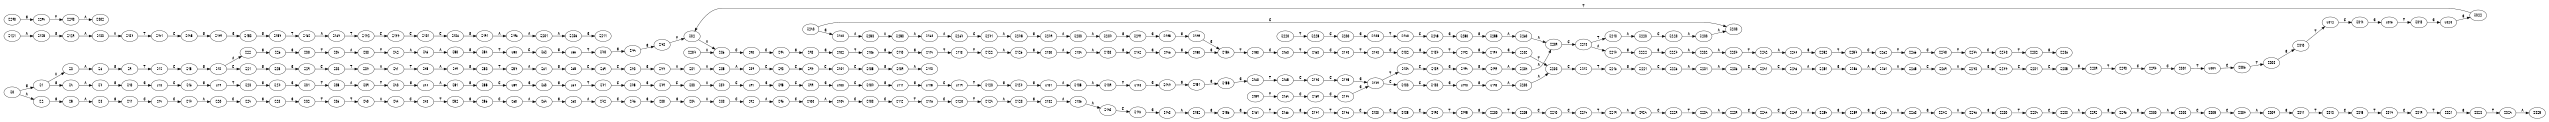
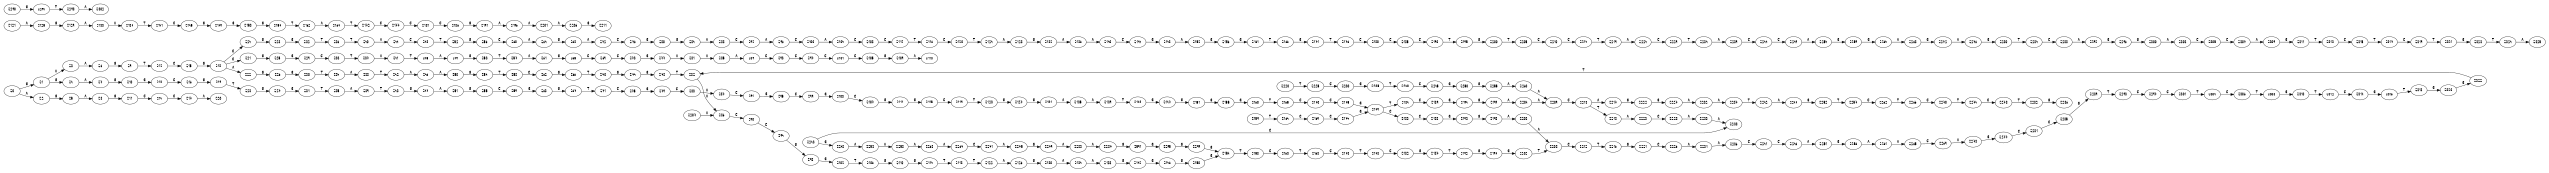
  strict digraph {
    fontname="Patrick Hand"
    rankdir=LR
    node [fontname="Patrick Hand"]
    edge [fontname="Patrick Hand"]
    S0
    S1
    S2
    S3
    S4
    S5
    S6
    S7
    S8
    S9
    S10
    S11
    S12
    S13
    S14
    S15
    S16
    S17
    S18
    S19
    S20
    S21
    S22
    S23
    S24
    S25
    S26
    S27
    S28
    S29
    S30
    S31
    S32
    S33
    S34
    S35
    S36
    S37
    S38
    S39
    S40
    S41
    S42
    S43
    S44
    S45
    S46
    S47
    S48
    S49
    S50
    S51
    S52
    S53
    S54
    S55
    S56
    S57
    S58
    S59
    S60
    S61
    S62
    S63
    S64
    S65
    S66
    S67
    S68
    S69
    S70
    S71
    S72
    S73
    S74
    S75
    S76
    S77
    S78
    S79
    S80
    S81
    S82
    S83
    S84
    S85
    S86
    S87
    S88
    S89
    S90
    S91
    S92
    S93
    S94
    S95
    S96
    S97
    S98
    S99
    S100
    S101
    S102
    S103
    S104
    S105
    S106
    S107
    S108
    S109
    S110
    S111
    S112
    S113
    S114
    S115
    S116
    S118
    S119
    S120
    S122
    S123
    S124
    S121
    S125
    S126
    S127
    S128
    S129
    S130
    S131
    S132
    S133
    S134
    S135
    S136
    S137
    S138
    S139
    S140
    S141
    S142
    S143
    S144
    S145
    S146
    S147
    S148
    S149
    S150
    S151
    S152
    S153
    S154
    S155
    S156
    S157
    S158
    S160
    S161
    S162
    S163
    S159
    S164
    S165
    S166
    S167
    S168
    S169
    S170
    S171
    S172
    S173
    S174
    S175
    S176
    S177
    S178
    S179
    S180
    S181
    S182
    S183
    S184
    S185
    S186
    S187
    S188
    S189
    S190
    S191
    S192
    S193
    S194
    S195
    S196
    S197
    S198
    S199
    S200
    S201
    S202
    S203
    S204
    S205
    S206
    S208
    S209
    S210
    S211
    S207
    S212
    S213
    S214
    S216
    S217
    S218
    S219
    S221
    S222
    S223
-   S224 [label=S924]
+   S224
    S220
    S225
    S226
    S227
    S228
    S229
    S230
    S231
    S232
    S233
    S234
    S235
    S236
    S237
    S238
    S239
    S240
    S241
    S242
    S244
    S245
    S246
    S247
    S243
    S248
    S249
    S250
    S251
    S252
    S253
    S254
    S255
    S256
    S257
    S258
    S259
    S260
    S261
    S262
    S263
    S264
    S265
    S266
    S267
    S268
    S269
    S270
    S271
    S272
    S273
    S274
    S275
    S276
    S277
    S278
    S279
    S280
    S281
    S282
    S283
    S284
    S285
    S286
    S287
    S288
    S289
-   S291
+   S291 [label=S591]
    S292
    S293
    S290
    S294
    S295
    S296
    S297
    S298
    S299
    S300
    S301
    S302
    S303
    S304
    S305
    S306
    S307
    S308
    S309
    S310
    S311
    S312
    S313
    S314
    S315
    S316
    S317
    S318
    S319
    S320
    S321
    S322
    S323
    S324
    S325
    S0 -> S1 [label=G]
    S0 -> S2 [label=A]
    S1 -> S3 [label=A]
    S1 -> S4 [label=G]
    S2 -> S5 [label=G]
    S3 -> S6 [label=A]
    S4 -> S7 [label=A]
    S5 -> S8 [label=A]
    S6 -> S9 [label=G]
    S7 -> S10 [label=G]
    S8 -> S11 [label=G]
    S9 -> S12 [label=T]
    S10 -> S13 [label=G]
    S11 -> S14 [label=C]
    S12 -> S15 [label=C]
    S13 -> S16 [label=C]
    S14 -> S17 [label=C]
    S15 -> S18 [label=G]
    S16 -> S19 [label=G]
    S17 -> S20 [label=A]
    S18 -> S21 [label=C]
    S18 -> S22 [label=A]
    S19 -> S23 [label=T]
-   S20 -> S24 [label=C]
+   S18 -> S24 [label=C]
    S21 -> S25 [label=G]
    S22 -> S26 [label=G]
    S23 -> S27 [label=G]
    S24 -> S28 [label=G]
    S25 -> S29 [label=G]
    S26 -> S30 [label=G]
    S27 -> S31 [label=G]
    S28 -> S32 [label=G]
    S29 -> S33 [label=C]
    S30 -> S34 [label=T]
    S31 -> S35 [label=T]
    S32 -> S36 [label=T]
    S33 -> S37 [label=T]
    S34 -> S38 [label=A]
    S35 -> S39 [label=A]
    S36 -> S40 [label=T]
    S37 -> S41 [label=A]
    S38 -> S42 [label=T]
    S39 -> S43 [label=T]
    S40 -> S44 [label=A]
    S41 -> S45 [label=T]
    S42 -> S46 [label=A]
    S43 -> S47 [label=G]
    S44 -> S48 [label=C]
    S45 -> S49 [label=A]
    S46 -> S50 [label=A]
    S47 -> S51 [label=A]
    S48 -> S52 [label=T]
    S49 -> S53 [label=G]
    S50 -> S54 [label=G]
    S51 -> S55 [label=G]
    S52 -> S56 [label=G]
    S53 -> S57 [label=T]
    S54 -> S58 [label=T]
    S55 -> S59 [label=C]
    S56 -> S60 [label=C]
    S57 -> S61 [label=A]
    S58 -> S62 [label=C]
    S59 -> S63 [label=G]
    S60 -> S64 [label=A]
    S61 -> S65 [label=G]
    S62 -> S66 [label=G]
    S63 -> S67 [label=G]
    S64 -> S68 [label=G]
    S65 -> S69 [label=C]
    S66 -> S70 [label=T]
    S67 -> S71 [label=T]
    S68 -> S72 [label=A]
    S69 -> S73 [label=C]
    S70 -> S74 [label=G]
    S71 -> S75 [label=C]
    S72 -> S76 [label=C]
    S73 -> S77 [label=G]
    S74 -> S78 [label=G]
    S75 -> S79 [label=G]
    S76 -> S80 [label=G]
    S77 -> S81 [label=A]
    S78 -> S82 [label=T]
    S79 -> S83 [label=C]
    S80 -> S84 [label=G]
    S81 -> S85 [label=A]
    S82 -> S86 [label=A]
    S83 -> S87 [label=A]
    S84 -> S88 [label=A]
    S85 -> S89 [label=A]
    S86 -> S90 [label=C]
    S87 -> S91 [label=C]
    S88 -> S92 [label=C]
    S89 -> S93 [label=C]
    S90 -> S94 [label=C]
    S91 -> S95 [label=G]
    S92 -> S96 [label=A]
    S93 -> S97 [label=C]
    S94 -> S98 [label=G]
    S95 -> S99 [label=C]
    S96 -> S100 [label=C]
    S97 -> S101 [label=C]
    S98 -> S102 [label=G]
    S99 -> S103 [label=G]
    S100 -> S104 [label=A]
    S101 -> S105 [label=C]
    S102 -> S106 [label=T]
    S103 -> S107 [label=C]
    S104 -> S108 [label=C]
    S105 -> S109 [label=G]
    S106 -> S110 [label=G]
    S107 -> S111 [label=G]
    S108 -> S112 [label=C]
    S109 -> S113 [label=A]
    S110 -> S114 [label=G]
    S111 -> S115 [label=G]
    S112 -> S116 [label=T]
    S114 -> S118 [label=T]
    S115 -> S119 [label=C]
    S116 -> S120 [label=C]
    S118 -> S122 [label=T]
    S119 -> S123 [label=T]
    S120 -> S124 [label=T]
    S122 -> S126 [label=A]
    S123 -> S127 [label=G]
    S124 -> S128 [label=A]
    S121 -> S125 [label=A]
    S125 -> S129 [label=G]
    S126 -> S130 [label=G]
    S127 -> S131 [label=G]
    S128 -> S132 [label=G]
    S129 -> S133 [label=A]
    S130 -> S134 [label=A]
    S131 -> S135 [label=A]
    S132 -> S136 [label=A]
    S133 -> S137 [label=A]
    S134 -> S138 [label=A]
    S135 -> S139 [label=A]
    S136 -> S140 [label=A]
    S137 -> S141 [label=T]
    S138 -> S142 [label=G]
    S139 -> S143 [label=T]
    S140 -> S144 [label=C]
    S141 -> S145 [label=C]
    S142 -> S146 [label=G]
    S143 -> S147 [label=G]
    S144 -> S148 [label=G]
    S145 -> S149 [label=G]
    S146 -> S150 [label=G]
    S147 -> S151 [label=G]
    S148 -> S152 [label=A]
    S149 -> S153 [label=G]
    S150 -> S154 [label=G]
    S151 -> S155 [label=G]
    S152 -> S156 [label=G]
    S153 -> S157 [label=G]
    S154 -> S158 [label=T]
    S155 -> S160 [label=G]
    S156 -> S161 [label=G]
    S157 -> S162 [label=T]
    S158 -> S163 [label=C]
    S160 -> S165 [label=T]
    S161 -> S166 [label=T]
    S162 -> S167 [label=A]
    S163 -> S168 [label=T]
    S159 -> S164 [label=T]
    S164 -> S169 [label=C]
    S165 -> S170 [label=C]
    S166 -> S171 [label=G]
    S167 -> S172 [label=T]
    S168 -> S173 [label=C]
    S169 -> S174 [label=C]
    S170 -> S175 [label=C]
    S171 -> S176 [label=T]
    S172 -> S177 [label=C]
    S173 -> S178 [label=T]
    S174 -> S179 [label=G]
    S175 -> S179 [label=G]
    S176 -> S180 [label=C]
    S177 -> S181 [label=C]
    S178 -> S182 [label=C]
    S179 -> S183 [label=C]
    S179 -> S184 [label=T]
    S180 -> S185 [label=C]
    S181 -> S186 [label=C]
    S182 -> S187 [label=G]
    S183 -> S188 [label=C]
    S184 -> S189 [label=C]
    S185 -> S190 [label=C]
    S186 -> S191 [label=G]
    S187 -> S192 [label=T]
    S188 -> S193 [label=G]
    S189 -> S194 [label=G]
    S190 -> S195 [label=T]
    S191 -> S196 [label=A]
    S192 -> S197 [label=G]
    S193 -> S198 [label=G]
    S194 -> S199 [label=G]
    S195 -> S200 [label=G]
    S196 -> S201 [label=A]
    S197 -> S202 [label=G]
    S198 -> S203 [label=A]
    S199 -> S204 [label=A]
    S200 -> S205 [label=T]
    S201 -> S206 [label=A]
    S202 -> S208 [label=T]
    S203 -> S208 [label=A]
    S204 -> S209 [label=A]
    S205 -> S210 [label=C]
    S206 -> S211 [label=G]
    S208 -> S212 [label=C]
    S209 -> S213 [label=C]
    S210 -> S214 [label=C]
    S207 -> S86 [label=A]
    S212 -> S216 [label=T]
    S213 -> S217 [label=A]
    S213 -> S218 [label=T]
    S214 -> S219 [label=T]
    S216 -> S221 [label=G]
    S217 -> S222 [label=G]
    S218 -> S223 [label=A]
    S219 -> S224 [label=A]
    S221 -> S226 [label=C]
    S222 -> S227 [label=G]
    S223 -> S228 [label=C]
    S224 -> S229 [label=C]
    S220 -> S225 [label=T]
    S225 -> S230 [label=C]
    S226 -> S231 [label=A]
    S227 -> S232 [label=A]
    S228 -> S233 [label=A]
    S229 -> S234 [label=T]
    S230 -> S235 [label=G]
    S231 -> S236 [label=A]
    S232 -> S237 [label=A]
    S233 -> S238 [label=A]
    S234 -> S239 [label=A]
    S235 -> S240 [label=T]
    S236 -> S241 [label=C]
    S237 -> S242 [label=T]
    S239 -> S244 [label=C]
    S240 -> S245 [label=C]
    S241 -> S246 [label=C]
    S242 -> S247 [label=A]
    S244 -> S249 [label=C]
    S245 -> S250 [label=G]
    S246 -> S251 [label=A]
    S247 -> S252 [label=G]
    S243 -> S238 [label=C]
    S243 -> S248 [label=G]
    S248 -> S253 [label=A]
    S249 -> S254 [label=A]
    S250 -> S255 [label=G]
    S251 -> S256 [label=G]
    S252 -> S257 [label=T]
    S253 -> S258 [label=A]
    S254 -> S259 [label=G]
    S255 -> S260 [label=A]
    S256 -> S261 [label=A]
    S257 -> S262 [label=C]
    S258 -> S263 [label=A]
    S259 -> S264 [label=G]
    S260 -> S209 [label=A]
    S261 -> S265 [label=A]
    S262 -> S266 [label=T]
    S263 -> S267 [label=A]
    S264 -> S268 [label=A]
    S265 -> S269 [label=C]
    S266 -> S270 [label=C]
    S267 -> S271 [label=C]
    S268 -> S272 [label=G]
    S269 -> S273 [label=A]
    S270 -> S274 [label=T]
    S271 -> S275 [label=A]
    S272 -> S276 [label=A]
    S273 -> S277 [label=G]
    S274 -> S278 [label=C]
    S275 -> S279 [label=G]
    S276 -> S280 [label=G]
    S277 -> S281 [label=C]
    S278 -> S282 [label=T]
    S279 -> S283 [label=A]
    S280 -> S284 [label=T]
    S281 -> S285 [label=C]
    S282 -> S286 [label=G]
    S283 -> S287 [label=A]
    S284 -> S288 [label=C]
    S285 -> S289 [label=G]
    S287 -> S291 [label=G]
    S288 -> S292 [label=A]
    S289 -> S293 [label=T]
    S291 -> S295 [label=G]
    S292 -> S296 [label=G]
    S293 -> S297 [label=C]
    S290 -> S294 [label=G]
    S294 -> S298 [label=T]
    S295 -> S299 [label=G]
    S296 -> S300 [label=G]
    S297 -> S301 [label=C]
    S298 -> S302 [label=A]
    S299 -> S154 [label=G]
    S300 -> S303 [label=A]
    S301 -> S304 [label=T]
    S303 -> S305 [label=C]
    S304 -> S306 [label=C]
    S305 -> S307 [label=C]
    S306 -> S308 [label=T]
    S307 -> S309 [label=A]
    S308 -> S310 [label=G]
    S309 -> S311 [label=G]
    S310 -> S312 [label=T]
    S311 -> S313 [label=T]
    S312 -> S314 [label=C]
    S313 -> S315 [label=C]
    S314 -> S316 [label=G]
    S315 -> S317 [label=T]
    S316 -> S318 [label=T]
    S317 -> S319 [label=C]
    S318 -> S320 [label=G]
    S319 -> S321 [label=T]
    S320 -> S322 [label=G]
    S321 -> S323 [label=G]
    S322 -> S82 [label=T]
    S323 -> S324 [label=T]
    S324 -> S325 [label=A]
  }
